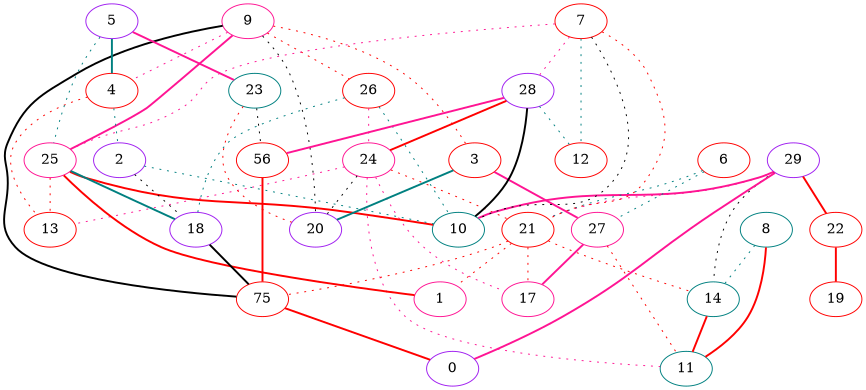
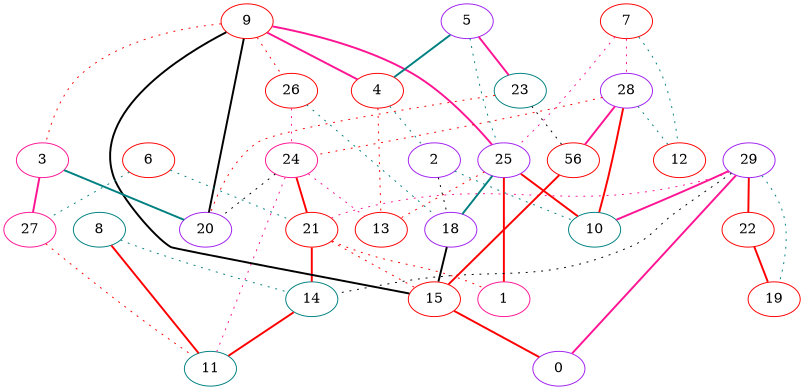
  digraph {
    node [color=red]
    edge [color=red dir=none style=dotted]
    24 [color=deeppink]
    20 [color=purple]
    13
-   17 [color=deeppink]
    11 [color=teal]
    21
-   15 [label=75]
+   15
    14 [color=teal]
    1 [color=deeppink]
    22
    19
    0 [color=purple]
-   9 [color=deeppink]
+   9
    4
-   25 [color=deeppink]
-   3
+   25 [color=purple]
+   3 [color=deeppink]
    26
    2 [color=purple]
    10 [color=teal]
    18 [color=purple]
    27 [color=deeppink]
    29 [color=purple]
    6
    n24 [label=56]
    5 [color=purple]
    23 [color=teal]
    28 [color=purple]
    12
    7
    8 [color=teal]
    subgraph sub_1 {
      24
      20
      13
-     17
      11
      21
      15
      14
      1
      22
      19
      0
      9
      4
      25
      3
      26
      2
      10
      18
      27
      29
      6
      n24
      5
      23
      28
      12
      7
      8
    }
    24 -> 20 [color=black]
    24 -> 13 [color=deeppink]
-   24 -> 17 [color=deeppink]
    24 -> 11 [color=deeppink]
-   24 -> 21
-   21 -> 17
+   24 -> 21 [style=bold]
    21 -> 15
-   21 -> 14
+   21 -> 14 [style=bold]
    21 -> 1
    15 -> 0 [style=bold]
    14 -> 11 [style=bold]
    22 -> 19 [style=bold]
-   9 -> 20 [color=black]
+   9 -> 20 [color=black style=bold]
    9 -> 15 [color=black style=bold]
-   9 -> 4 [color=deeppink]
+   9 -> 4 [color=deeppink style=bold]
    9 -> 25 [color=deeppink style=bold]
    9 -> 3
    9 -> 26
    4 -> 13
    4 -> 2 [color=teal]
    25 -> 13
    25 -> 1 [style=bold]
    25 -> 10 [style=bold]
    25 -> 18 [color=teal style=bold]
    3 -> 20 [color=teal style=bold]
    3 -> 27 [color=deeppink style=bold]
    26 -> 24 [color=deeppink]
-   26 -> 10 [color=teal]
    26 -> 18 [color=teal]
    2 -> 10 [color=teal]
    2 -> 18 [color=black]
    18 -> 15 [color=black style=bold]
-   27 -> 17 [color=deeppink style=bold]
    27 -> 11
    29 -> 21 [color=deeppink]
    29 -> 14 [color=black]
    29 -> 22 [style=bold]
+   29 -> 19 [color=teal]
    29 -> 0 [color=deeppink style=bold]
    29 -> 10 [color=deeppink style=bold]
    6 -> 21 [color=teal]
    6 -> 27 [color=teal]
    n24 -> 15 [style=bold]
    5 -> 4 [color=teal style=bold]
    5 -> 25 [color=teal]
    5 -> 23 [color=deeppink style=bold]
    23 -> 20
    23 -> n24 [color=black]
-   28 -> 24 [style=bold]
-   28 -> 10 [color=black style=bold]
+   28 -> 24
+   28 -> 10 [style=bold]
    28 -> n24 [color=deeppink style=bold]
    28 -> 12 [color=teal]
-   7 -> 21
    7 -> 25 [color=deeppink]
-   7 -> 10 [color=black]
    7 -> 28 [color=deeppink]
    7 -> 12 [color=teal]
    8 -> 11 [style=bold]
    8 -> 14 [color=teal]
  }
